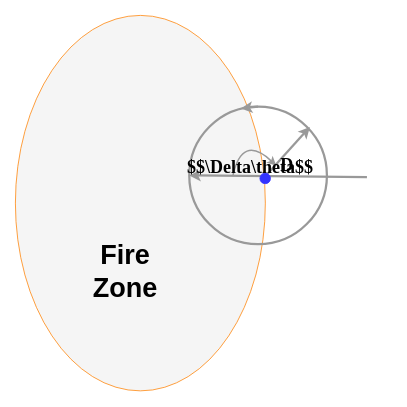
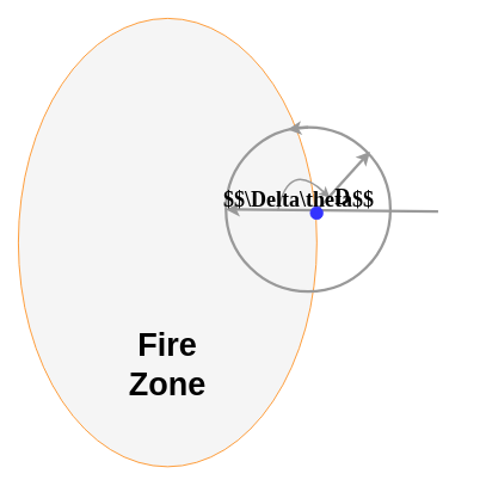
  <mxCell id="0" />
  <mxCell id="1" parent="0" />
  <mxCell id="2" value="" style="group" vertex="1" connectable="0" parent="1"><mxGeometry x="20" width="500" height="500" as="geometry" y="20" /></mxCell>
  <mxCell id="3" value="" style="ellipse;whiteSpace=wrap;html=1;strokeColor=#FF8000;fillColor=#f5f5f5;fontColor=#333333;" parent="2" vertex="1"><mxGeometry width="332.851" height="500.0" as="geometry" /></mxCell>
  <mxCell id="4" value="" style="ellipse;whiteSpace=wrap;html=1;aspect=fixed;strokeColor=#999999;fillColor=none;strokeWidth=3;" parent="2" vertex="1"><mxGeometry x="231.548" y="121.429" width="183.309" height="183.309" as="geometry" /></mxCell>
  <mxCell id="5" value="" style="endArrow=classic;html=1;entryX=0;entryY=0.5;entryDx=0;entryDy=0;strokeWidth=3;exitX=0.5;exitY=0;exitDx=0;exitDy=0;strokeColor=#999999;" parent="2" source="6" target="4" edge="1"><mxGeometry width="50" height="50" relative="1" as="geometry"><mxPoint x="506.512" y="214.286" as="sourcePoint" /><mxPoint x="484.805" y="207.143" as="targetPoint" /></mxGeometry></mxCell>
  <mxCell id="6" value="" style="shape=image;html=1;verticalAlign=top;verticalLabelPosition=bottom;labelBackgroundColor=#ffffff;imageAspect=0;aspect=fixed;image=https://cdn4.iconfinder.com/data/icons/ionicons/512/icon-plane-128.png;strokeColor=#1A1A1A;strokeWidth=4;fillColor=none;rotation=-90;" parent="2" vertex="1"><mxGeometry x="468.162" y="200" width="31.022" height="31.022" as="geometry" /></mxCell>
  <mxCell id="7" value="" style="endArrow=classic;html=1;strokeWidth=3;fillColor=#f5f5f5;strokeColor=#999999;" parent="2" edge="1"><mxGeometry width="50" height="50" relative="1" as="geometry"><mxPoint x="332.851" y="214.286" as="sourcePoint" /><mxPoint x="392.185" y="148.571" as="targetPoint" /></mxGeometry></mxCell>
- <mxCell id="8" value="&lt;div&gt;&lt;font style=&quot;font-size: 36px&quot;&gt;Fire&lt;/font&gt;&lt;/div&gt;&lt;div&gt;&lt;font style=&quot;font-size: 36px&quot;&gt;Zone&lt;/font&gt;&lt;/div&gt;" style="text;strokeColor=none;fillColor=none;html=1;fontSize=24;fontStyle=1;verticalAlign=middle;align=center;" parent="2" vertex="1"><mxGeometry x="45.123" y="312.143" width="202.605" height="57.143" as="geometry" /></mxCell>
+ <mxCell id="8" value="&lt;div&gt;&lt;font style=&quot;font-size: 36px&quot;&gt;Fire&lt;/font&gt;&lt;/div&gt;&lt;div&gt;&lt;font style=&quot;font-size: 36px&quot;&gt;Zone&lt;/font&gt;&lt;/div&gt;" style="text;strokeColor=none;fillColor=none;html=1;fontSize=24;fontStyle=1;verticalAlign=middle;align=center;" parent="2" vertex="1"><mxGeometry x="65.123" y="357.143" width="202.605" height="57.143" as="geometry" /></mxCell>
  <mxCell id="9" value="" style="ellipse;whiteSpace=wrap;html=1;aspect=fixed;strokeColor=#3333FF;fillColor=#3333FF;" parent="2" vertex="1"><mxGeometry x="325.615" y="210.0" width="14.101" height="14.101" as="geometry" /></mxCell>
  <mxCell id="10" value="&lt;font size=&quot;1&quot;&gt;&lt;b style=&quot;font-size: 24px&quot;&gt;D&lt;/b&gt;&lt;/font&gt;" style="text;html=1;strokeColor=none;fillColor=none;align=center;verticalAlign=middle;whiteSpace=wrap;rounded=0;fontFamily=Times New Roman;" parent="2" vertex="1"><mxGeometry x="332.851" y="185.714" width="57.887" height="28.571" as="geometry" /></mxCell>
  <mxCell id="11" value="" style="shape=image;html=1;verticalAlign=top;verticalLabelPosition=bottom;labelBackgroundColor=#ffffff;imageAspect=0;aspect=fixed;image=https://cdn4.iconfinder.com/data/icons/ionicons/512/icon-plane-128.png;strokeColor=#1A1A1A;strokeWidth=3;fillColor=none;rotation=40;" parent="2" vertex="1"><mxGeometry x="354.559" y="157.143" width="31.022" height="31.022" as="geometry" /></mxCell>
  <mxCell id="12" value="" style="curved=1;endArrow=classic;html=1;strokeWidth=2;strokeColor=#999999;" parent="2" edge="1"><mxGeometry width="50" height="50" relative="1" as="geometry"><mxPoint x="289.436" y="214.286" as="sourcePoint" /><mxPoint x="347.323" y="200" as="targetPoint" /><Array as="points"><mxPoint x="301.737" y="157.143" /></Array></mxGeometry></mxCell>
  <mxCell id="13" value="&lt;font face=&quot;Times New Roman&quot; size=&quot;1&quot;&gt;&lt;b style=&quot;font-size: 24px&quot;&gt;$$\Delta\theta$$&lt;/b&gt;&lt;/font&gt;" style="text;html=1;strokeColor=none;fillColor=none;align=center;verticalAlign=middle;whiteSpace=wrap;rounded=0;" parent="2" vertex="1"><mxGeometry x="261.41" y="169.71" width="103.59" height="64.29" as="geometry" /></mxCell>
  <mxCell id="14" value="" style="shape=image;html=1;verticalAlign=top;verticalLabelPosition=bottom;labelBackgroundColor=#ffffff;imageAspect=0;aspect=fixed;image=https://cdn4.iconfinder.com/data/icons/ionicons/512/icon-plane-128.png;strokeColor=#1A1A1A;strokeWidth=4;fillColor=none;rotation=-75;" vertex="1" parent="2"><mxGeometry x="332.851" y="108.571" width="31.022" height="31.022" as="geometry" /></mxCell>
  <mxCell id="15" value="" style="endArrow=classic;html=1;strokeColor=#999999;strokeWidth=3;exitX=0.5;exitY=0;exitDx=0;exitDy=0;entryX=0.375;entryY=0.014;entryDx=0;entryDy=0;entryPerimeter=0;" edge="1" parent="2" source="4" target="4"><mxGeometry width="50" height="50" relative="1" as="geometry"><mxPoint x="578.871" y="371.429" as="sourcePoint" /><mxPoint x="651.23" y="300" as="targetPoint" /></mxGeometry></mxCell>
